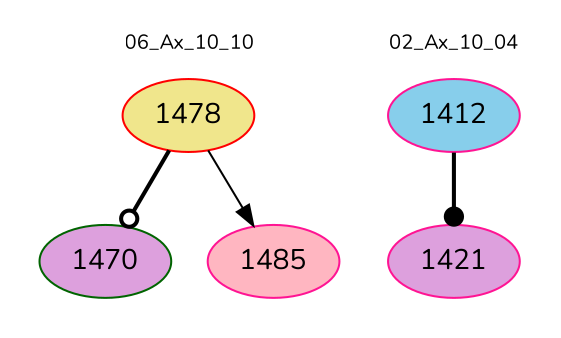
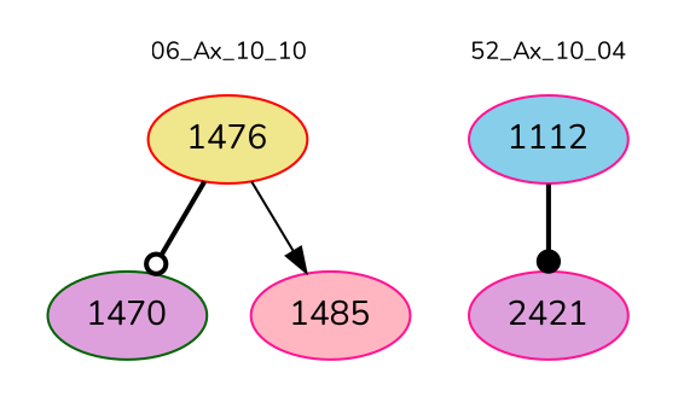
  digraph {
    fontname=Nunito
    node [color=deeppink fillcolor=plum fontname=Nunito style=filled]
    edge [color=black fontname=Nunito style=bold]
-   n1 [color=red fillcolor=khaki label=1478]
+   n1 [color=red fillcolor=khaki label=1476]
    n2 [color=darkgreen label=1470]
    n3 [fillcolor=lightpink label=1485]
-   n4 [fillcolor=skyblue label=1412]
-   n5 [label=1421]
+   n4 [fillcolor=skyblue label=1112]
+   n5 [label=2421]
    subgraph cluster_1 {
      color=white
      fontsize=10
      label="06_Ax_10_10"
      n1
      n2
      n3
    }
    subgraph cluster_2 {
      color=white
      fontsize=10
-     label="02_Ax_10_04"
+     label="52_Ax_10_04"
      n4
      n5
    }
    n1 -> n2 [arrowhead=odot]
    n1 -> n3 [arrowhead=normal style=solid]
    n4 -> n5 [arrowhead=dot]
  }
